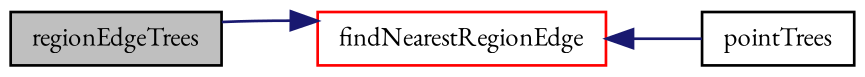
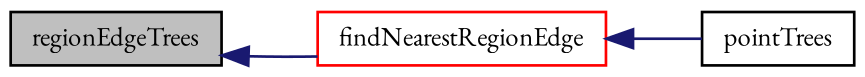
  digraph {
    fontname="EB Garamond"
    rankdir=LR
    node [color=black fontname="EB Garamond" fontsize=10 shape=record]
    edge [color=midnightblue dir=back fontname="EB Garamond" fontsize=10 labelfontname=Helvetica labelfontsize=10 style=solid]
    n1 [fillcolor=grey75 fontcolor=black height=0.2 label=regionEdgeTrees style=filled width=0.4]
    n2 [color=red height=0.2 label=findNearestRegionEdge width=0.4]
    n3 [height=0.2 label=pointTrees width=0.4]
-   n2 -> n1
+   n1 -> n2
    n2 -> n3
  }
